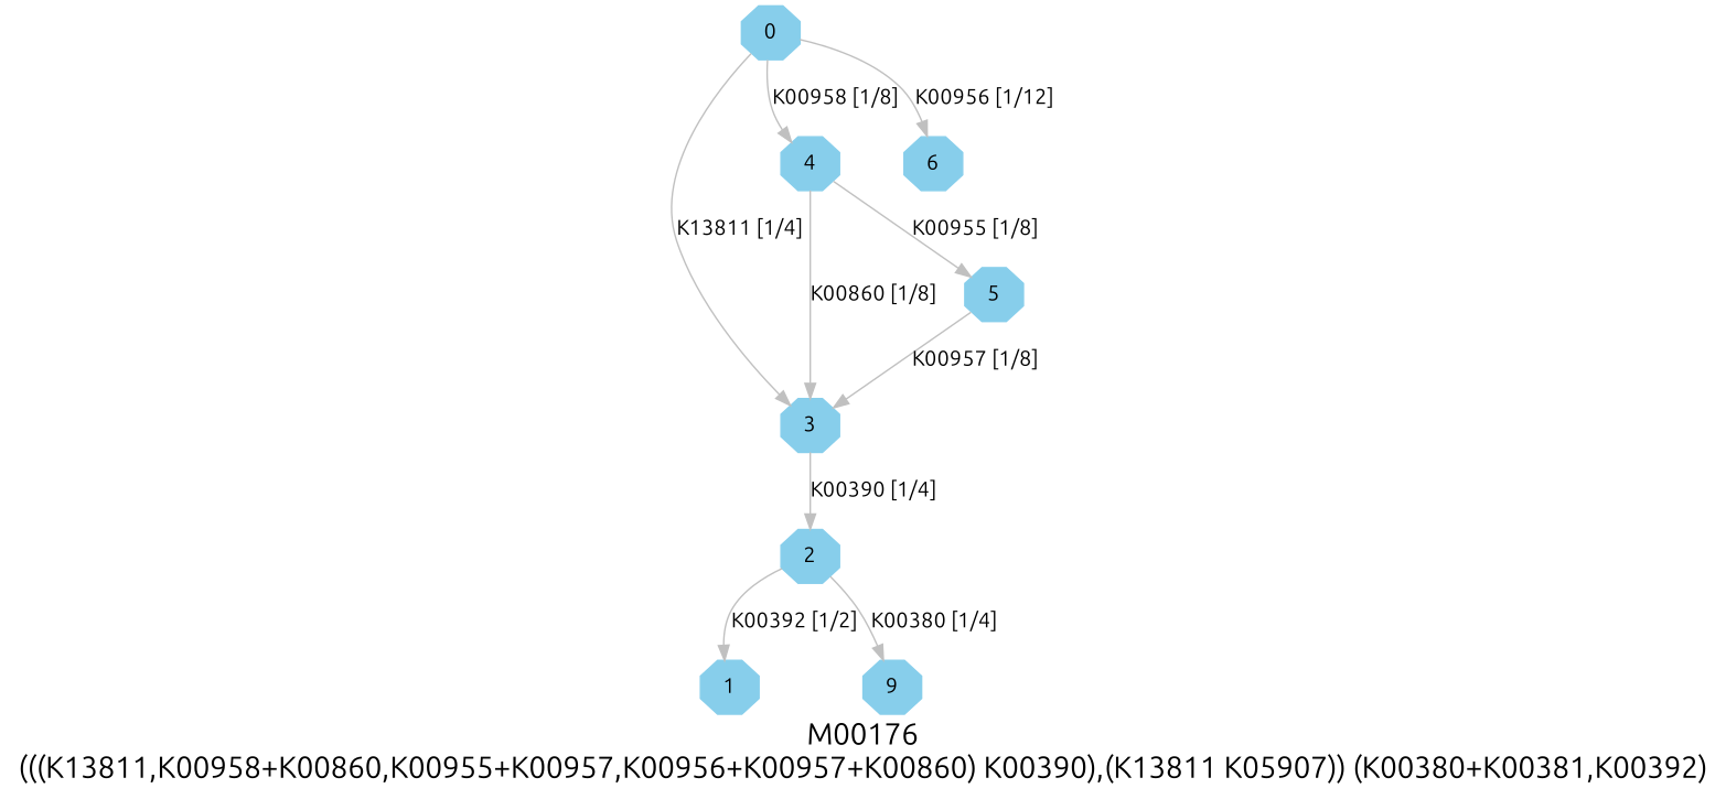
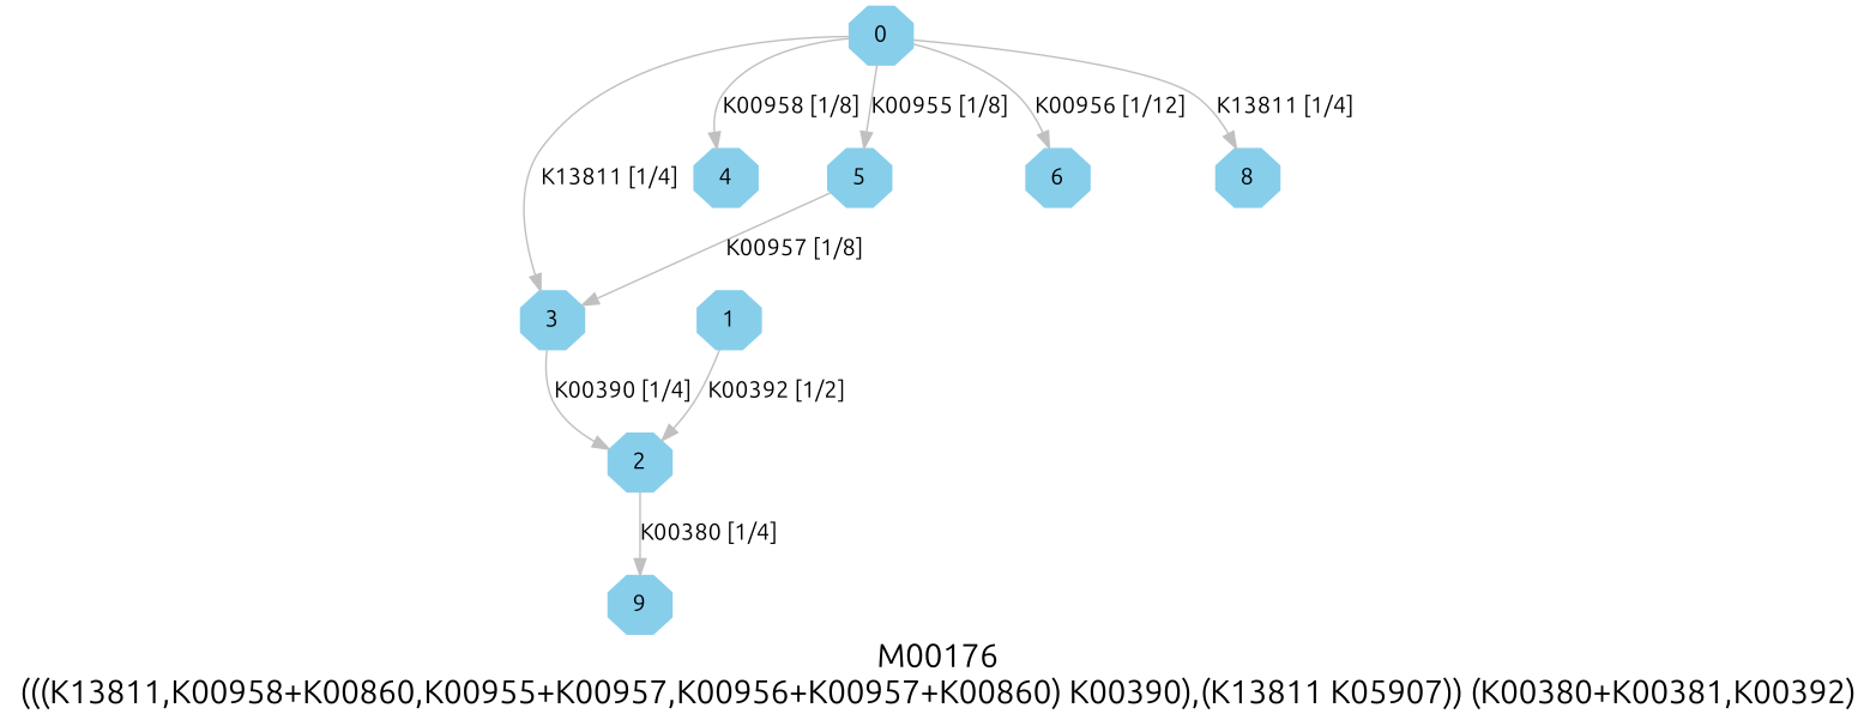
  digraph {
    fontname=Ubuntu
    fontsize=20
    label="M00176\n(((K13811,K00958+K00860,K00955+K00957,K00956+K00957+K00860) K00390),(K13811 K05907)) (K00380+K00381,K00392)"
    node [color=skyblue fontname=Ubuntu shape=octagon style=filled]
    edge [color=grey fontname=Ubuntu]
    0 [height=.3 width=.3]
    1 [height=.3 width=.3]
    2 [height=.3 width=.3]
    3 [height=.3 width=.3]
    4 [height=.3 width=.3]
    5 [height=.3 width=.3]
    6 [height=.3 width=.3]
+   8 [height=.3 width=.3]
    9 [height=.3 width=.3]
    subgraph sub_1 {
      0
      1
      2
      3
      4
      5
      6
+     8
      9
    }
    0 -> 3 [label="K13811 [1/4]"]
    0 -> 4 [label="K00958 [1/8]"]
-   4 -> 5 [label="K00955 [1/8]"]
+   0 -> 5 [label="K00955 [1/8]"]
    0 -> 6 [label="K00956 [1/12]"]
-   2 -> 1 [label="K00392 [1/2]"]
+   0 -> 8 [label="K13811 [1/4]"]
+   1 -> 2 [label="K00392 [1/2]"]
    2 -> 9 [label="K00380 [1/4]"]
    3 -> 2 [label="K00390 [1/4]"]
-   4 -> 3 [label="K00860 [1/8]"]
    5 -> 3 [label="K00957 [1/8]"]
  }
